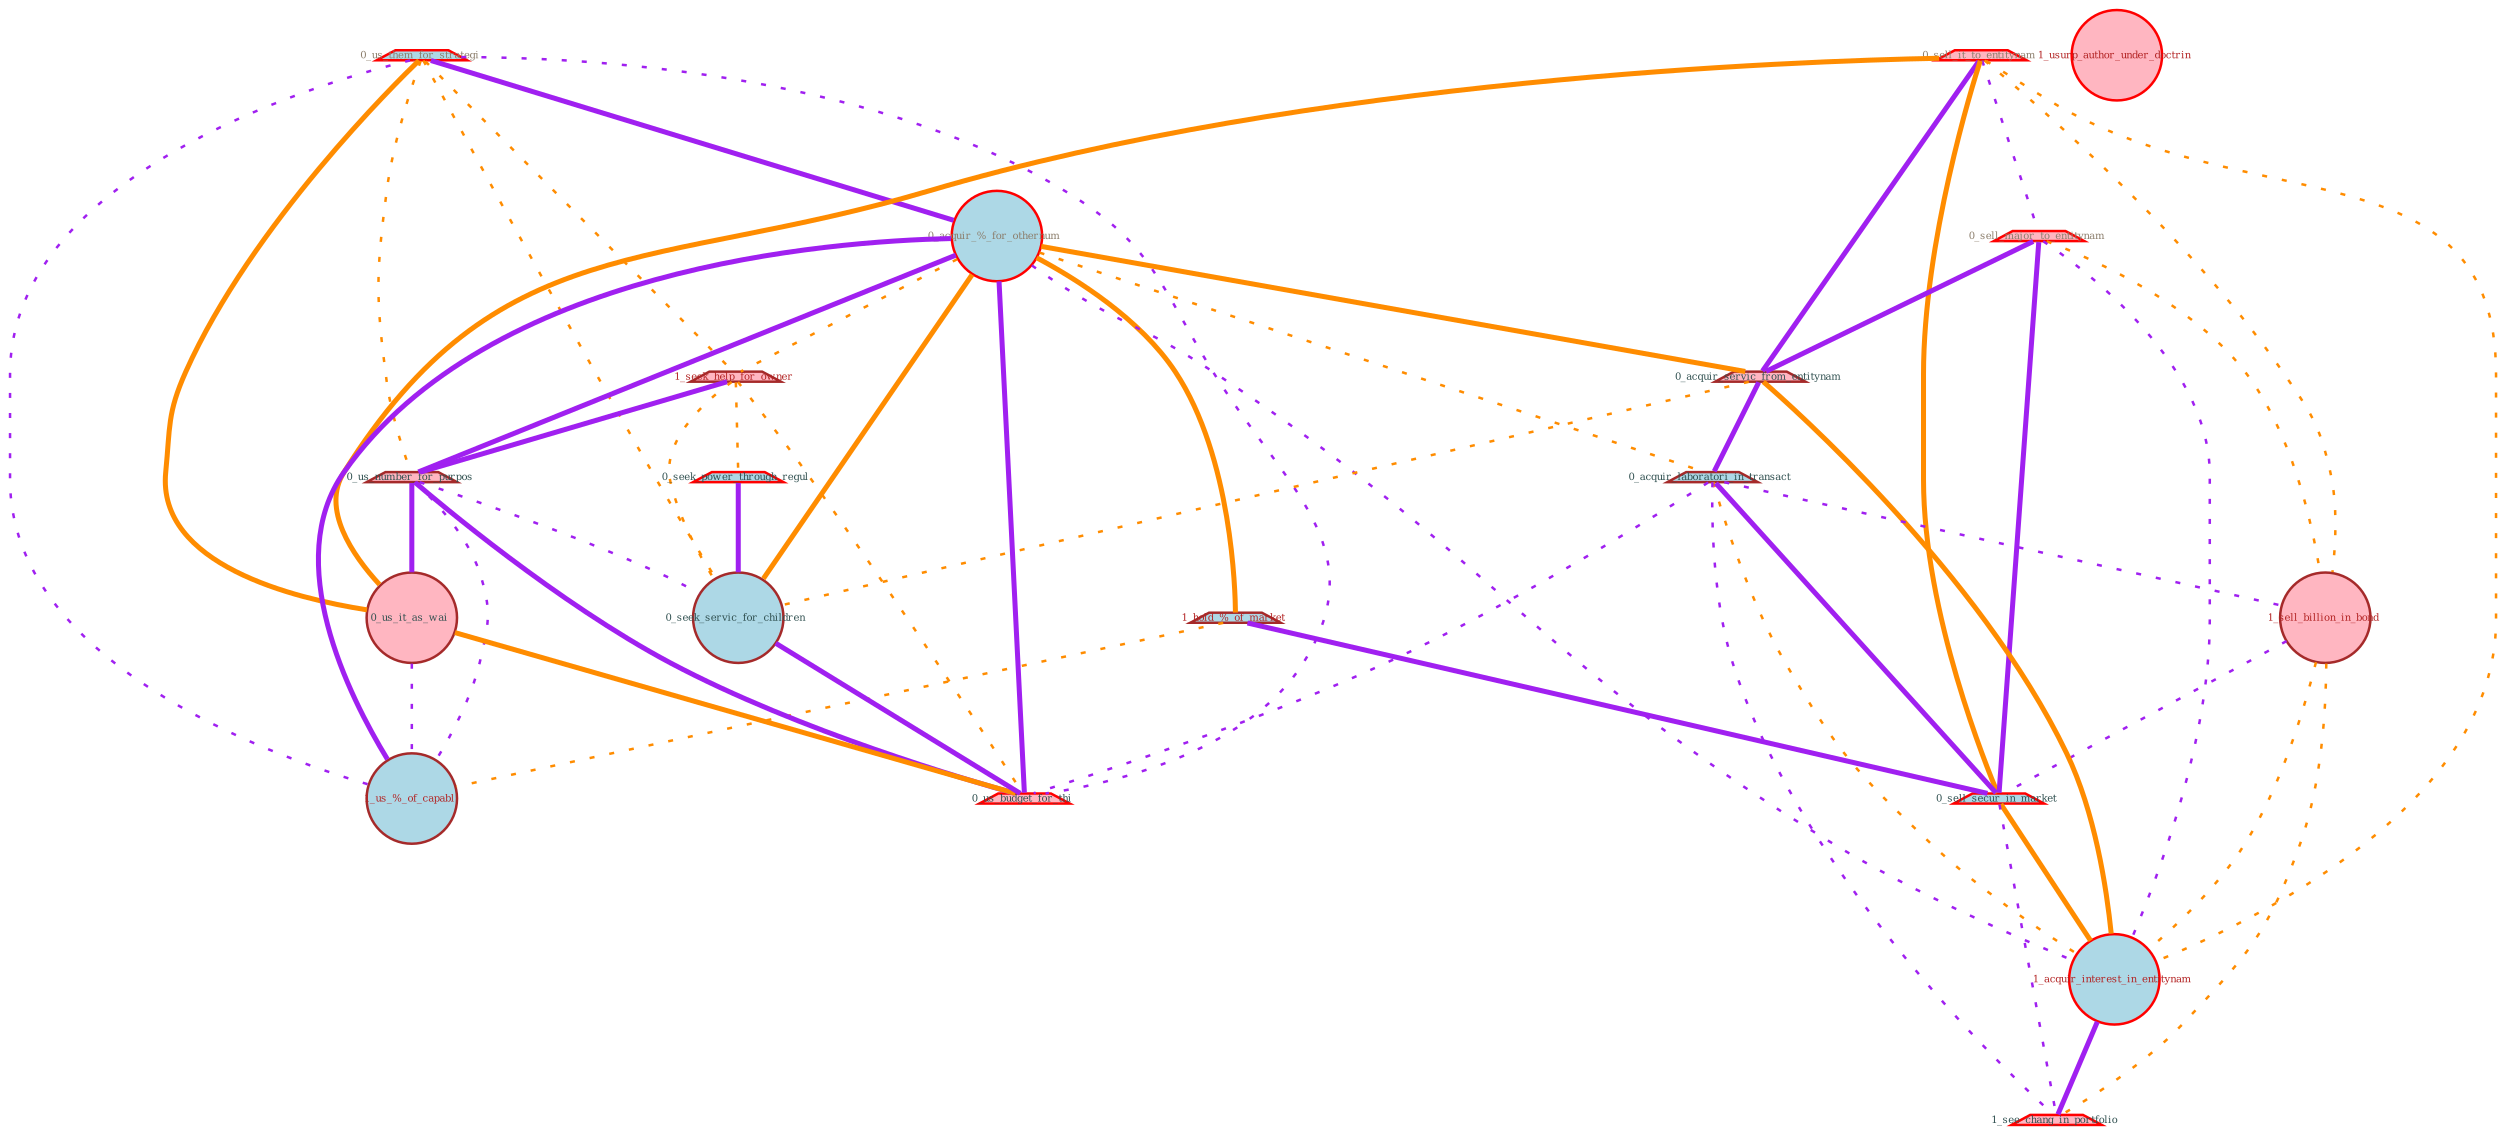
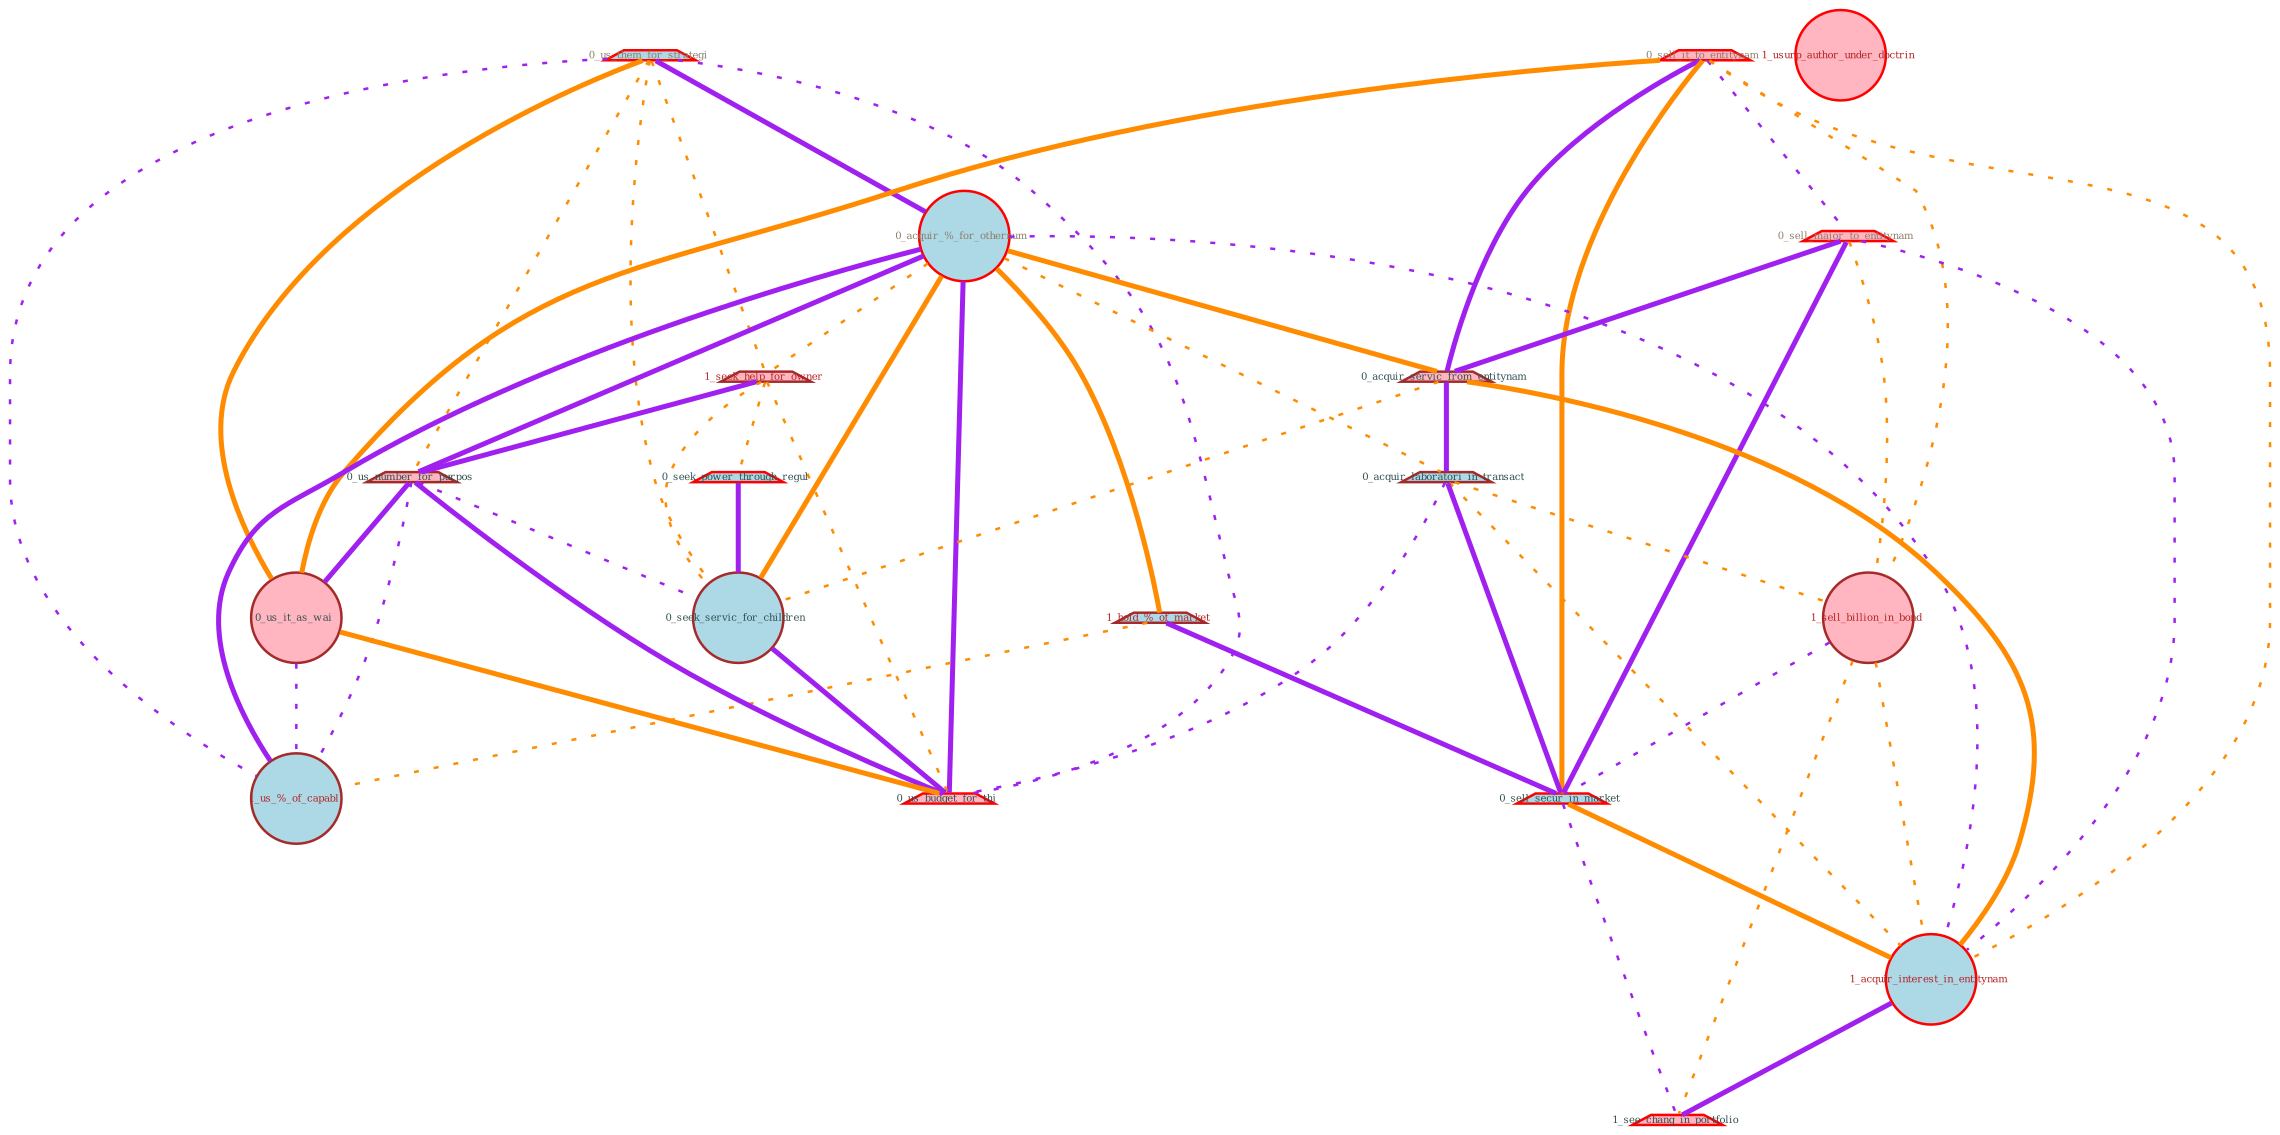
  graph {
    node [color=red fillcolor=lightpink fixedsize=true fontcolor="#2f4f4f" fontsize=4 shape=trapezium style=filled]
    edge [color=purple style=dotted w=1]
    "0_us_them_for_strategi " [fillcolor=lightblue fontcolor="#8b7d6b" height=.06 width=.5]
    "0_sell_it_to_entitynam " [fontcolor="#8b7d6b" height=.06 width=.5]
    "0_acquir_%_for_othernum " [fillcolor=lightblue fontcolor="#8b7d6b" height=.06 shape=circle width=.5]
    "0_sell_major_to_entitynam " [fontcolor="#8b7d6b" height=.06 width=.5]
    "1_seek_help_for_owner " [color=brown fontcolor="#b22222" height=.06 width=.5]
    "1_hold_%_of_market " [color=brown fillcolor=lightblue fontcolor="#b22222" height=.06 width=.5]
    "1_sell_billion_in_bond " [color=brown fontcolor="#b22222" height=.06 shape=circle width=.5]
    "1_usurp_author_under_doctrin " [fontcolor="#b22222" height=.06 shape=circle width=.5]
    "1_us_%_of_capabl " [color=brown fillcolor=lightblue fontcolor="#b22222" height=.06 shape=circle width=.5]
    "1_acquir_interest_in_entitynam " [fillcolor=lightblue fontcolor="#b22222" height=.06 shape=circle width=.5]
    "1_see_chang_in_portfolio " [height=.06 width=.5]
    "0_us_number_for_purpos " [color=brown height=.06 width=.5]
    "0_us_it_as_wai " [color=brown height=.06 shape=circle width=.5]
    "0_seek_servic_for_children " [color=brown fillcolor=lightblue height=.06 shape=circle width=.5]
    "0_us_budget_for_thi " [height=.06 width=.5]
    "0_acquir_servic_from_entitynam " [color=brown height=.06 width=.5]
    "0_sell_secur_in_market " [fillcolor=lightblue height=.06 width=.5]
    "0_acquir_laboratori_in_transact " [color=brown fillcolor=lightblue height=.06 width=.5]
    "0_seek_power_through_regul " [fillcolor=lightblue height=.06 width=.5]
    subgraph sub_1 {
      "0_us_them_for_strategi "
      "0_sell_it_to_entitynam "
      "0_acquir_%_for_othernum "
      "0_sell_major_to_entitynam "
    }
    subgraph sub_2 {
      "1_seek_help_for_owner "
      "1_hold_%_of_market "
      "1_sell_billion_in_bond "
      "1_usurp_author_under_doctrin "
      "1_us_%_of_capabl "
      "1_acquir_interest_in_entitynam "
      "1_see_chang_in_portfolio "
    }
    "0_us_them_for_strategi " -- "0_acquir_%_for_othernum " [style=bold]
    "0_us_them_for_strategi " -- "1_seek_help_for_owner " [color=darkorange]
    "0_us_them_for_strategi " -- "1_us_%_of_capabl "
    "0_us_them_for_strategi " -- "0_us_number_for_purpos " [color=darkorange w=2]
    "0_us_them_for_strategi " -- "0_us_it_as_wai " [color=darkorange style=bold]
    "0_us_them_for_strategi " -- "0_seek_servic_for_children " [color=darkorange]
    "0_us_them_for_strategi " -- "0_us_budget_for_thi " [w=2]
    "0_sell_it_to_entitynam " -- "0_sell_major_to_entitynam " [w=3]
    "0_sell_it_to_entitynam " -- "1_sell_billion_in_bond " [color=darkorange]
    "0_sell_it_to_entitynam " -- "1_acquir_interest_in_entitynam " [color=darkorange]
    "0_sell_it_to_entitynam " -- "0_us_it_as_wai " [color=darkorange style=bold]
    "0_sell_it_to_entitynam " -- "0_acquir_servic_from_entitynam " [style=bold]
    "0_sell_it_to_entitynam " -- "0_sell_secur_in_market " [color=darkorange style=bold]
    "0_acquir_%_for_othernum " -- "1_seek_help_for_owner " [color=darkorange]
    "0_acquir_%_for_othernum " -- "1_hold_%_of_market " [color=darkorange style=bold]
    "0_acquir_%_for_othernum " -- "1_us_%_of_capabl " [style=bold]
    "0_acquir_%_for_othernum " -- "1_acquir_interest_in_entitynam "
    "0_acquir_%_for_othernum " -- "0_us_number_for_purpos " [style=bold]
    "0_acquir_%_for_othernum " -- "0_seek_servic_for_children " [color=darkorange style=bold]
    "0_acquir_%_for_othernum " -- "0_us_budget_for_thi " [style=bold]
    "0_acquir_%_for_othernum " -- "0_acquir_servic_from_entitynam " [color=darkorange style=bold]
    "0_acquir_%_for_othernum " -- "0_acquir_laboratori_in_transact " [color=darkorange]
    "0_sell_major_to_entitynam " -- "1_sell_billion_in_bond " [color=darkorange]
    "0_sell_major_to_entitynam " -- "1_acquir_interest_in_entitynam "
    "0_sell_major_to_entitynam " -- "0_acquir_servic_from_entitynam " [style=bold]
    "0_sell_major_to_entitynam " -- "0_sell_secur_in_market " [style=bold]
    "1_seek_help_for_owner " -- "0_us_number_for_purpos " [style=bold]
    "1_seek_help_for_owner " -- "0_seek_servic_for_children " [color=darkorange w=2]
    "1_seek_help_for_owner " -- "0_us_budget_for_thi " [color=darkorange]
    "1_seek_help_for_owner " -- "0_seek_power_through_regul " [color=darkorange]
    "1_hold_%_of_market " -- "1_us_%_of_capabl " [color=darkorange w=2]
    "1_hold_%_of_market " -- "0_sell_secur_in_market " [style=bold]
    "1_sell_billion_in_bond " -- "1_acquir_interest_in_entitynam " [color=darkorange]
    "1_sell_billion_in_bond " -- "1_see_chang_in_portfolio " [color=darkorange]
    "1_sell_billion_in_bond " -- "0_sell_secur_in_market " [w=2]
    "1_acquir_interest_in_entitynam " -- "1_see_chang_in_portfolio " [style=bold]
    "0_us_number_for_purpos " -- "1_us_%_of_capabl "
    "0_us_number_for_purpos " -- "0_us_it_as_wai " [style=bold]
    "0_us_number_for_purpos " -- "0_seek_servic_for_children "
    "0_us_number_for_purpos " -- "0_us_budget_for_thi " [style=bold w=2]
    "0_us_it_as_wai " -- "1_us_%_of_capabl "
    "0_us_it_as_wai " -- "0_us_budget_for_thi " [color=darkorange style=bold]
    "0_seek_servic_for_children " -- "0_us_budget_for_thi " [style=bold]
    "0_acquir_servic_from_entitynam " -- "1_acquir_interest_in_entitynam " [color=darkorange style=bold w=2]
    "0_acquir_servic_from_entitynam " -- "0_seek_servic_for_children " [color=darkorange]
    "0_acquir_servic_from_entitynam " -- "0_acquir_laboratori_in_transact " [style=bold]
    "0_sell_secur_in_market " -- "1_acquir_interest_in_entitynam " [color=darkorange style=bold]
    "0_sell_secur_in_market " -- "1_see_chang_in_portfolio "
-   "0_acquir_laboratori_in_transact " -- "1_sell_billion_in_bond "
+   "0_acquir_laboratori_in_transact " -- "1_sell_billion_in_bond " [color=darkorange]
    "0_acquir_laboratori_in_transact " -- "1_acquir_interest_in_entitynam " [color=darkorange w=2]
-   "0_acquir_laboratori_in_transact " -- "1_see_chang_in_portfolio "
    "0_acquir_laboratori_in_transact " -- "0_us_budget_for_thi "
    "0_acquir_laboratori_in_transact " -- "0_sell_secur_in_market " [style=bold]
    "0_seek_power_through_regul " -- "0_seek_servic_for_children " [style=bold]
  }
